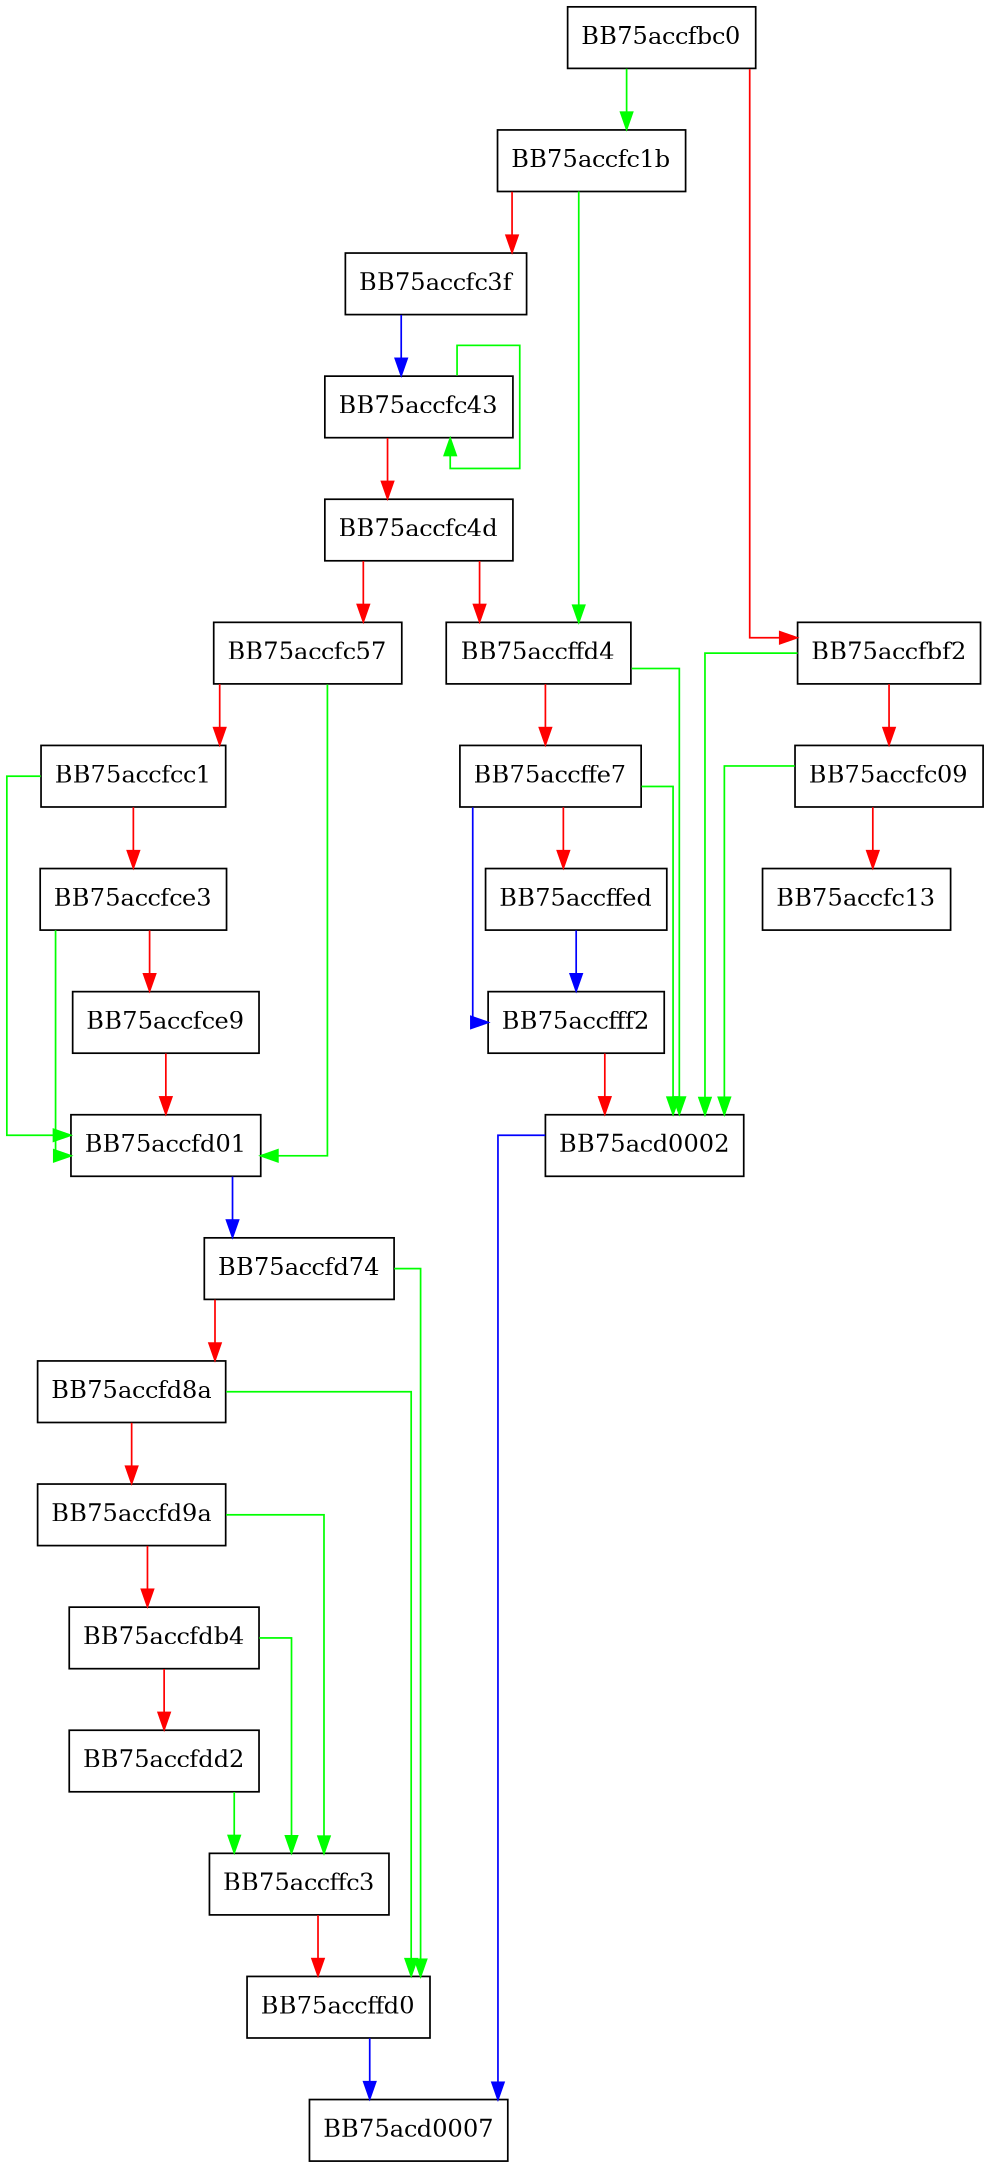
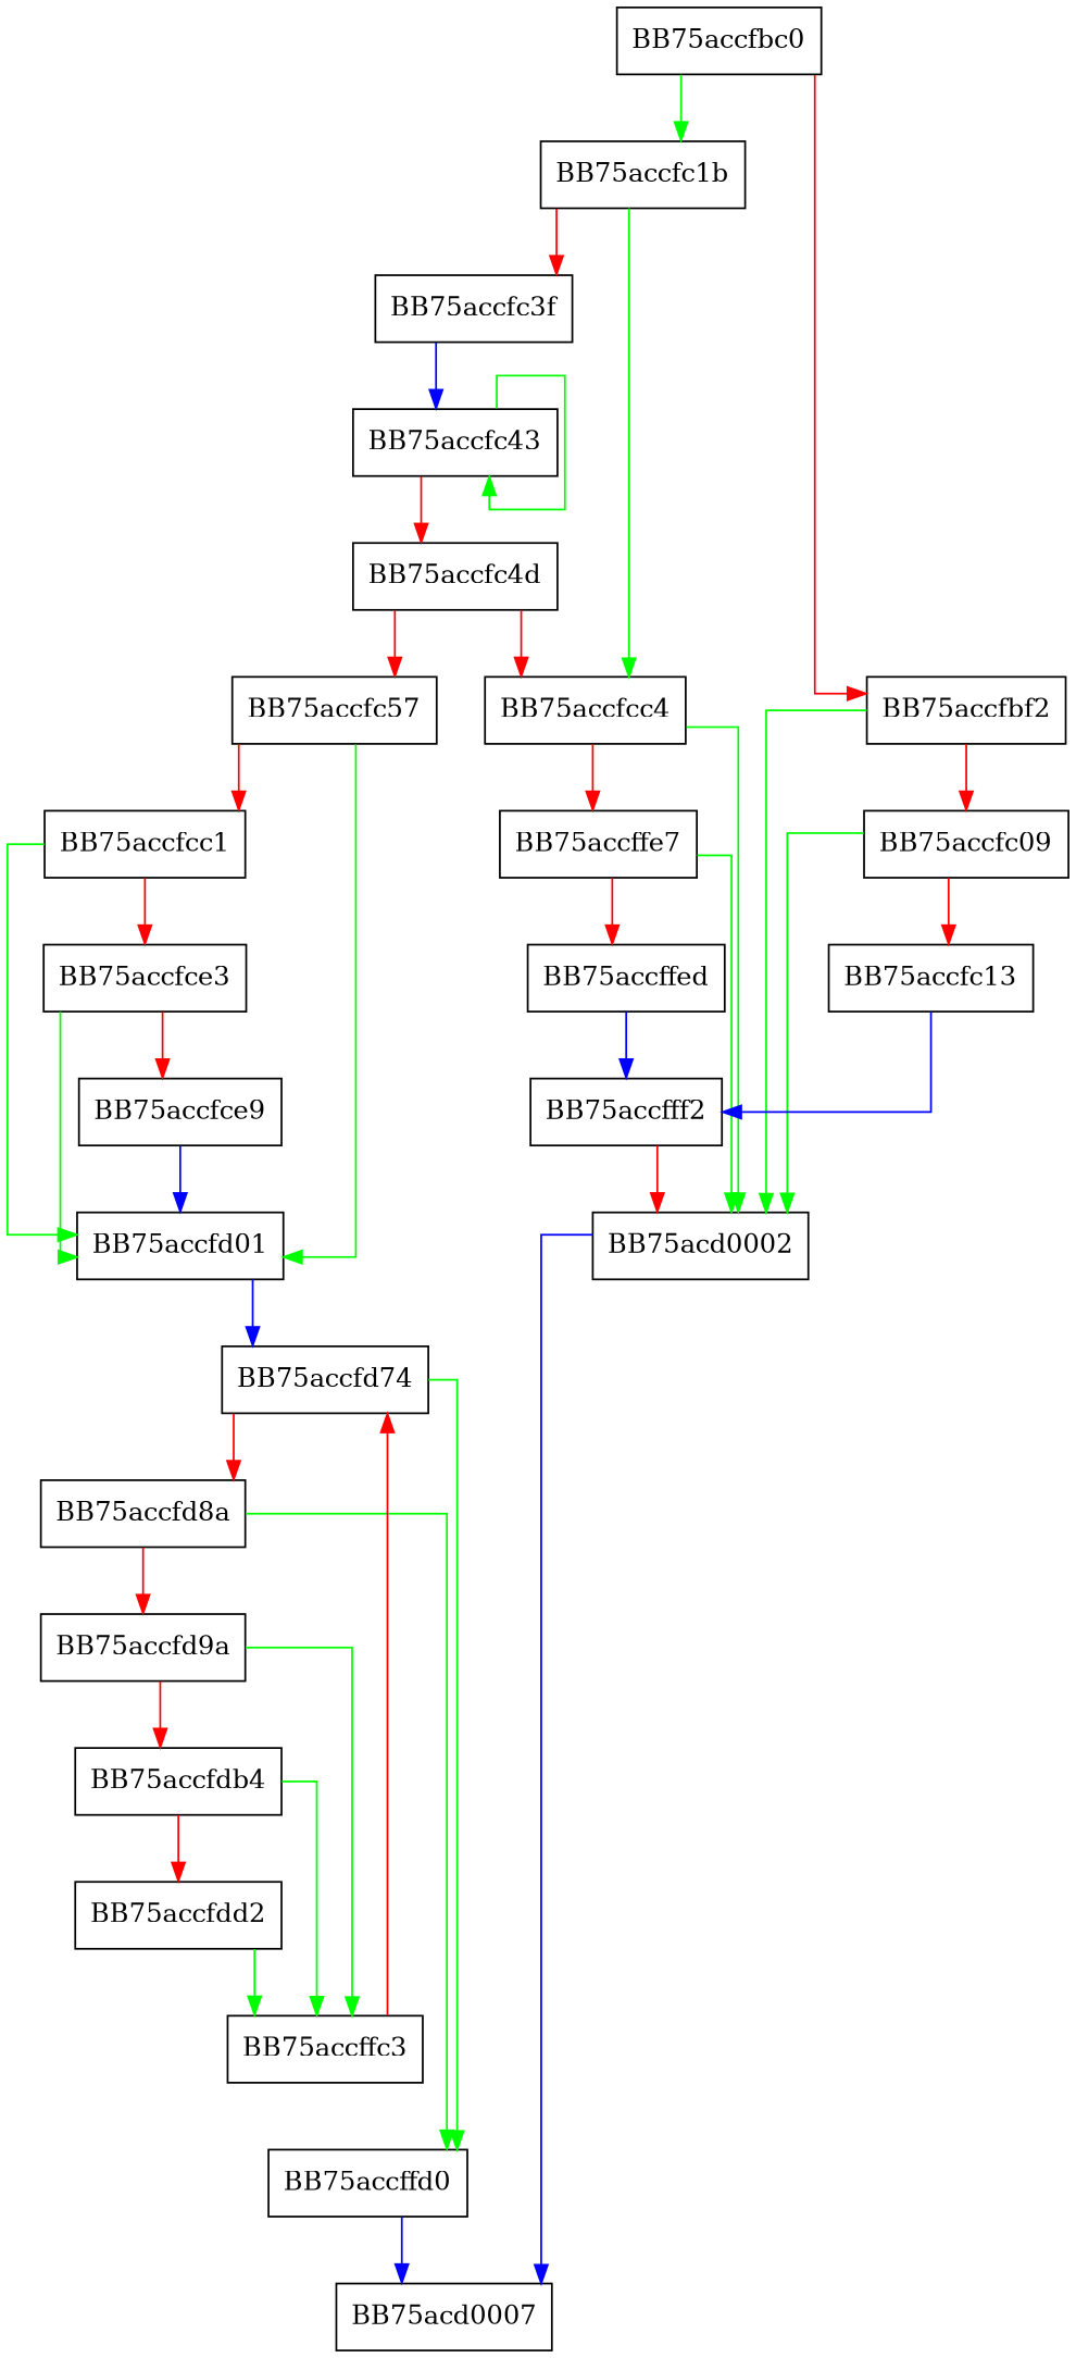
  digraph {
    splines=ortho
    node [shape=box]
    edge [color=red]
    BB75accfbc0
    BB75accfc1b
    BB75accfbf2
-   BB75accffd4
+   BB75accffd4 [label=BB75accfcc4]
    BB75accfc3f
    BB75acd0002
    BB75accfc09
    BB75accffe7
    BB75accfc43
    BB75acd0007
    BB75accfc13
    BB75accfff2
    BB75accffed
    BB75accfc4d
    BB75accfc57
    BB75accfd01
    BB75accfcc1
    BB75accfd74
    BB75accfce3
    BB75accffd0
    BB75accfd8a
    BB75accfce9
    BB75accfd9a
    BB75accffc3
    BB75accfdb4
    BB75accfdd2
    BB75accfbc0 -> BB75accfc1b [color=green]
    BB75accfbc0 -> BB75accfbf2
    BB75accfc1b -> BB75accffd4 [color=green]
    BB75accfc1b -> BB75accfc3f
    BB75accfbf2 -> BB75acd0002 [color=green]
    BB75accfbf2 -> BB75accfc09
    BB75accffd4 -> BB75acd0002 [color=green]
    BB75accffd4 -> BB75accffe7
    BB75accfc3f -> BB75accfc43 [color=blue]
    BB75acd0002 -> BB75acd0007 [color=blue]
    BB75accfc09 -> BB75acd0002 [color=green]
    BB75accfc09 -> BB75accfc13
    BB75accffe7 -> BB75acd0002 [color=green]
    BB75accffe7 -> BB75accffed
    BB75accfc43 -> BB75accfc43 [color=green]
    BB75accfc43 -> BB75accfc4d
-   BB75accffe7 -> BB75accfff2 [color=blue]
+   BB75accfc13 -> BB75accfff2 [color=blue]
    BB75accfff2 -> BB75acd0002
    BB75accffed -> BB75accfff2 [color=blue]
    BB75accfc4d -> BB75accffd4
    BB75accfc4d -> BB75accfc57
    BB75accfc57 -> BB75accfd01 [color=green]
    BB75accfc57 -> BB75accfcc1
    BB75accfd01 -> BB75accfd74 [color=blue]
    BB75accfcc1 -> BB75accfd01 [color=green]
    BB75accfcc1 -> BB75accfce3
    BB75accfd74 -> BB75accffd0 [color=green]
    BB75accfd74 -> BB75accfd8a
    BB75accfce3 -> BB75accfd01 [color=green]
    BB75accfce3 -> BB75accfce9
    BB75accffd0 -> BB75acd0007 [color=blue]
    BB75accfd8a -> BB75accffd0 [color=green]
    BB75accfd8a -> BB75accfd9a
-   BB75accfce9 -> BB75accfd01
+   BB75accfce9 -> BB75accfd01 [color=blue]
    BB75accfd9a -> BB75accffc3 [color=green]
    BB75accfd9a -> BB75accfdb4
-   BB75accffc3 -> BB75accffd0
+   BB75accffc3 -> BB75accfd74
    BB75accfdb4 -> BB75accffc3 [color=green]
    BB75accfdb4 -> BB75accfdd2
    BB75accfdd2 -> BB75accffc3 [color=green]
  }
